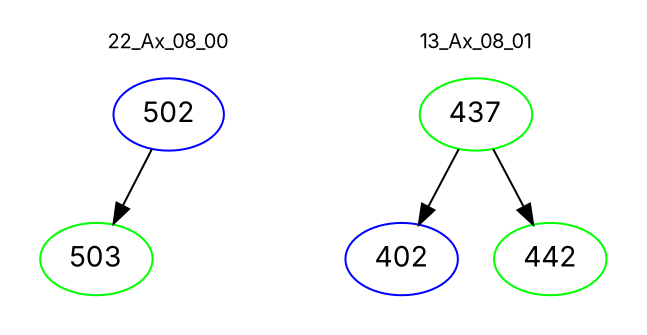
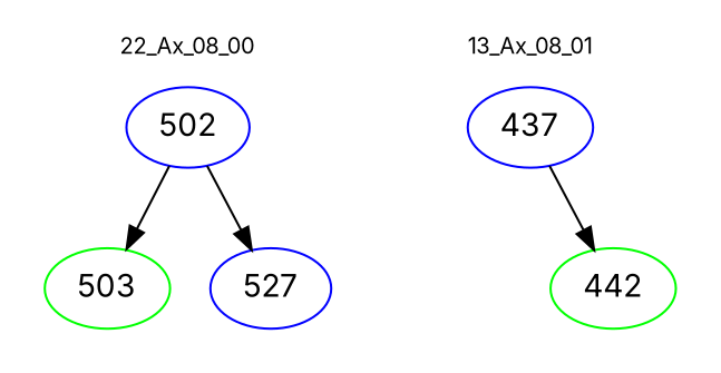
  digraph {
    fontname=Inter
    node [color=blue fontname=Inter]
    edge [color=black fontname=Inter]
    n1 [label=502]
    n2 [color=green label=503]
-   n4 [color=green label=437]
-   n5 [label=402]
+   n3 [label=527]
+   n4 [label=437]
    n6 [color=green label=442]
    subgraph cluster_1 {
      color=white
      fontsize=10
      label="22_Ax_08_00"
      n1
      n2
+     n3
    }
    subgraph cluster_2 {
      color=white
      fontsize=10
      label="13_Ax_08_01"
      n4
-     n5
      n6
    }
    n1 -> n2
-   n4 -> n5
+   n1 -> n3
    n4 -> n6
  }
